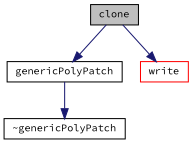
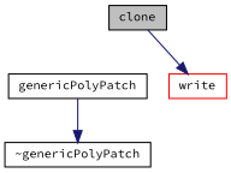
  digraph {
    fontname="Source Code Pro"
    rankdir=TB
    node [color=black fontname="Source Code Pro" fontsize=10 shape=record]
    edge [color=midnightblue fontname="Source Code Pro" fontsize=10 labelfontname=Helvetica labelfontsize=10 style=solid]
    n1 [fillcolor=grey75 fontcolor=black height=0.2 label=clone style=filled width=0.4]
    n2 [height=0.2 label=genericPolyPatch width=0.4]
    n3 [color=red height=0.2 label=write width=0.4]
    n4 [height=0.2 label="~genericPolyPatch" width=0.4]
-   n1 -> n2
    n1 -> n3
    n2 -> n4
  }
